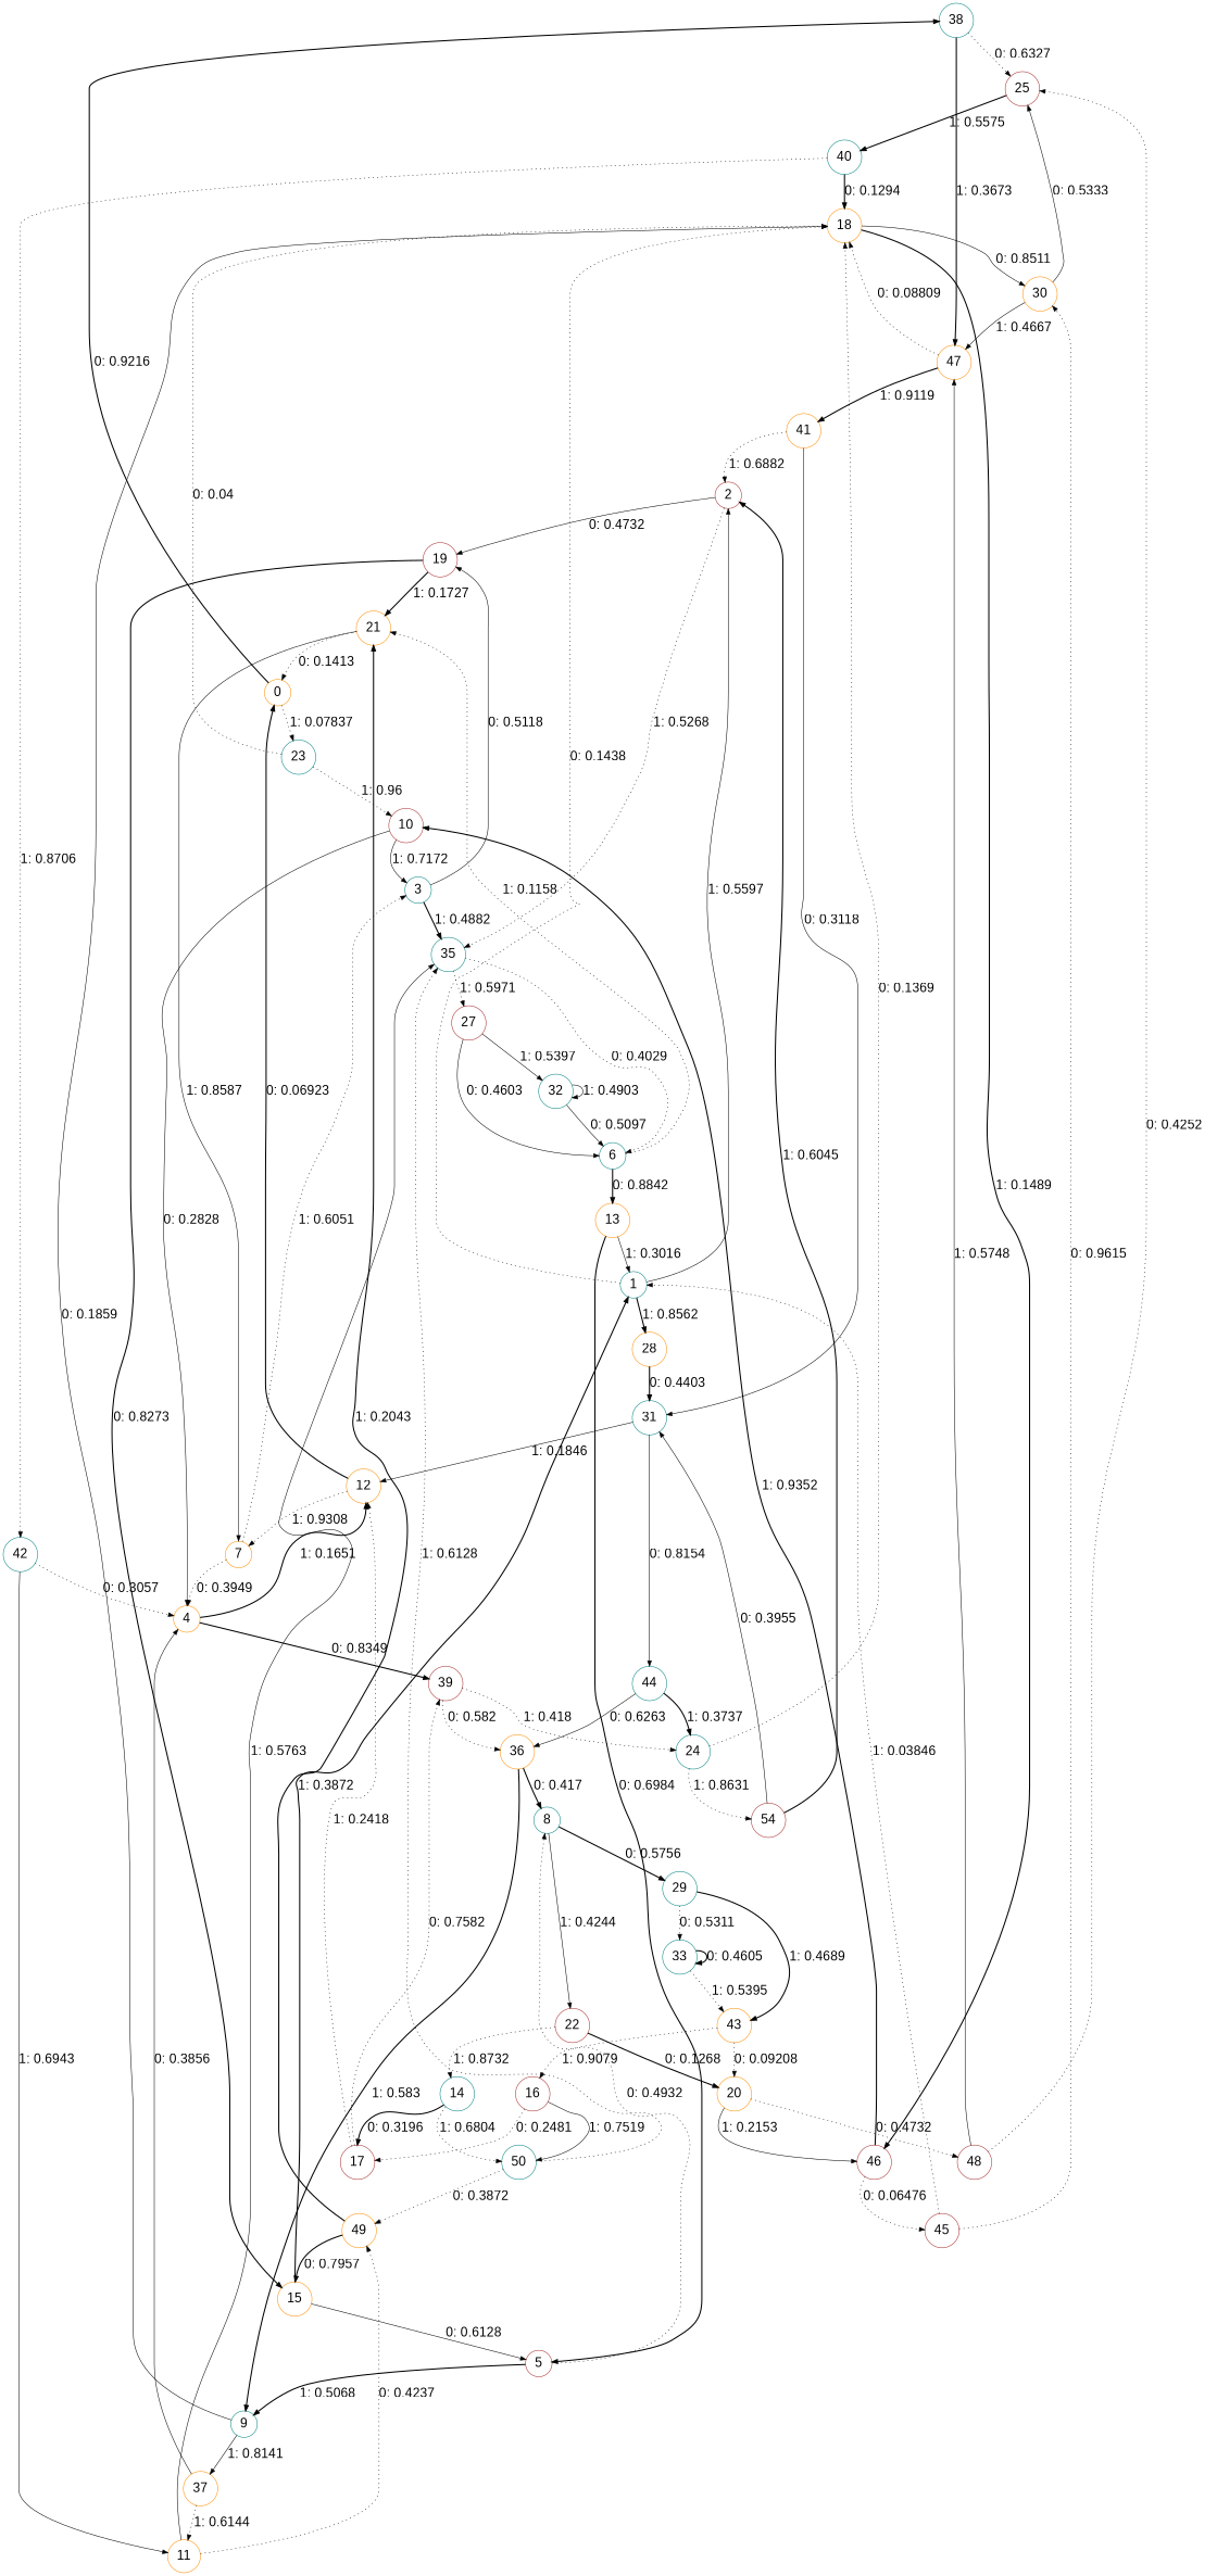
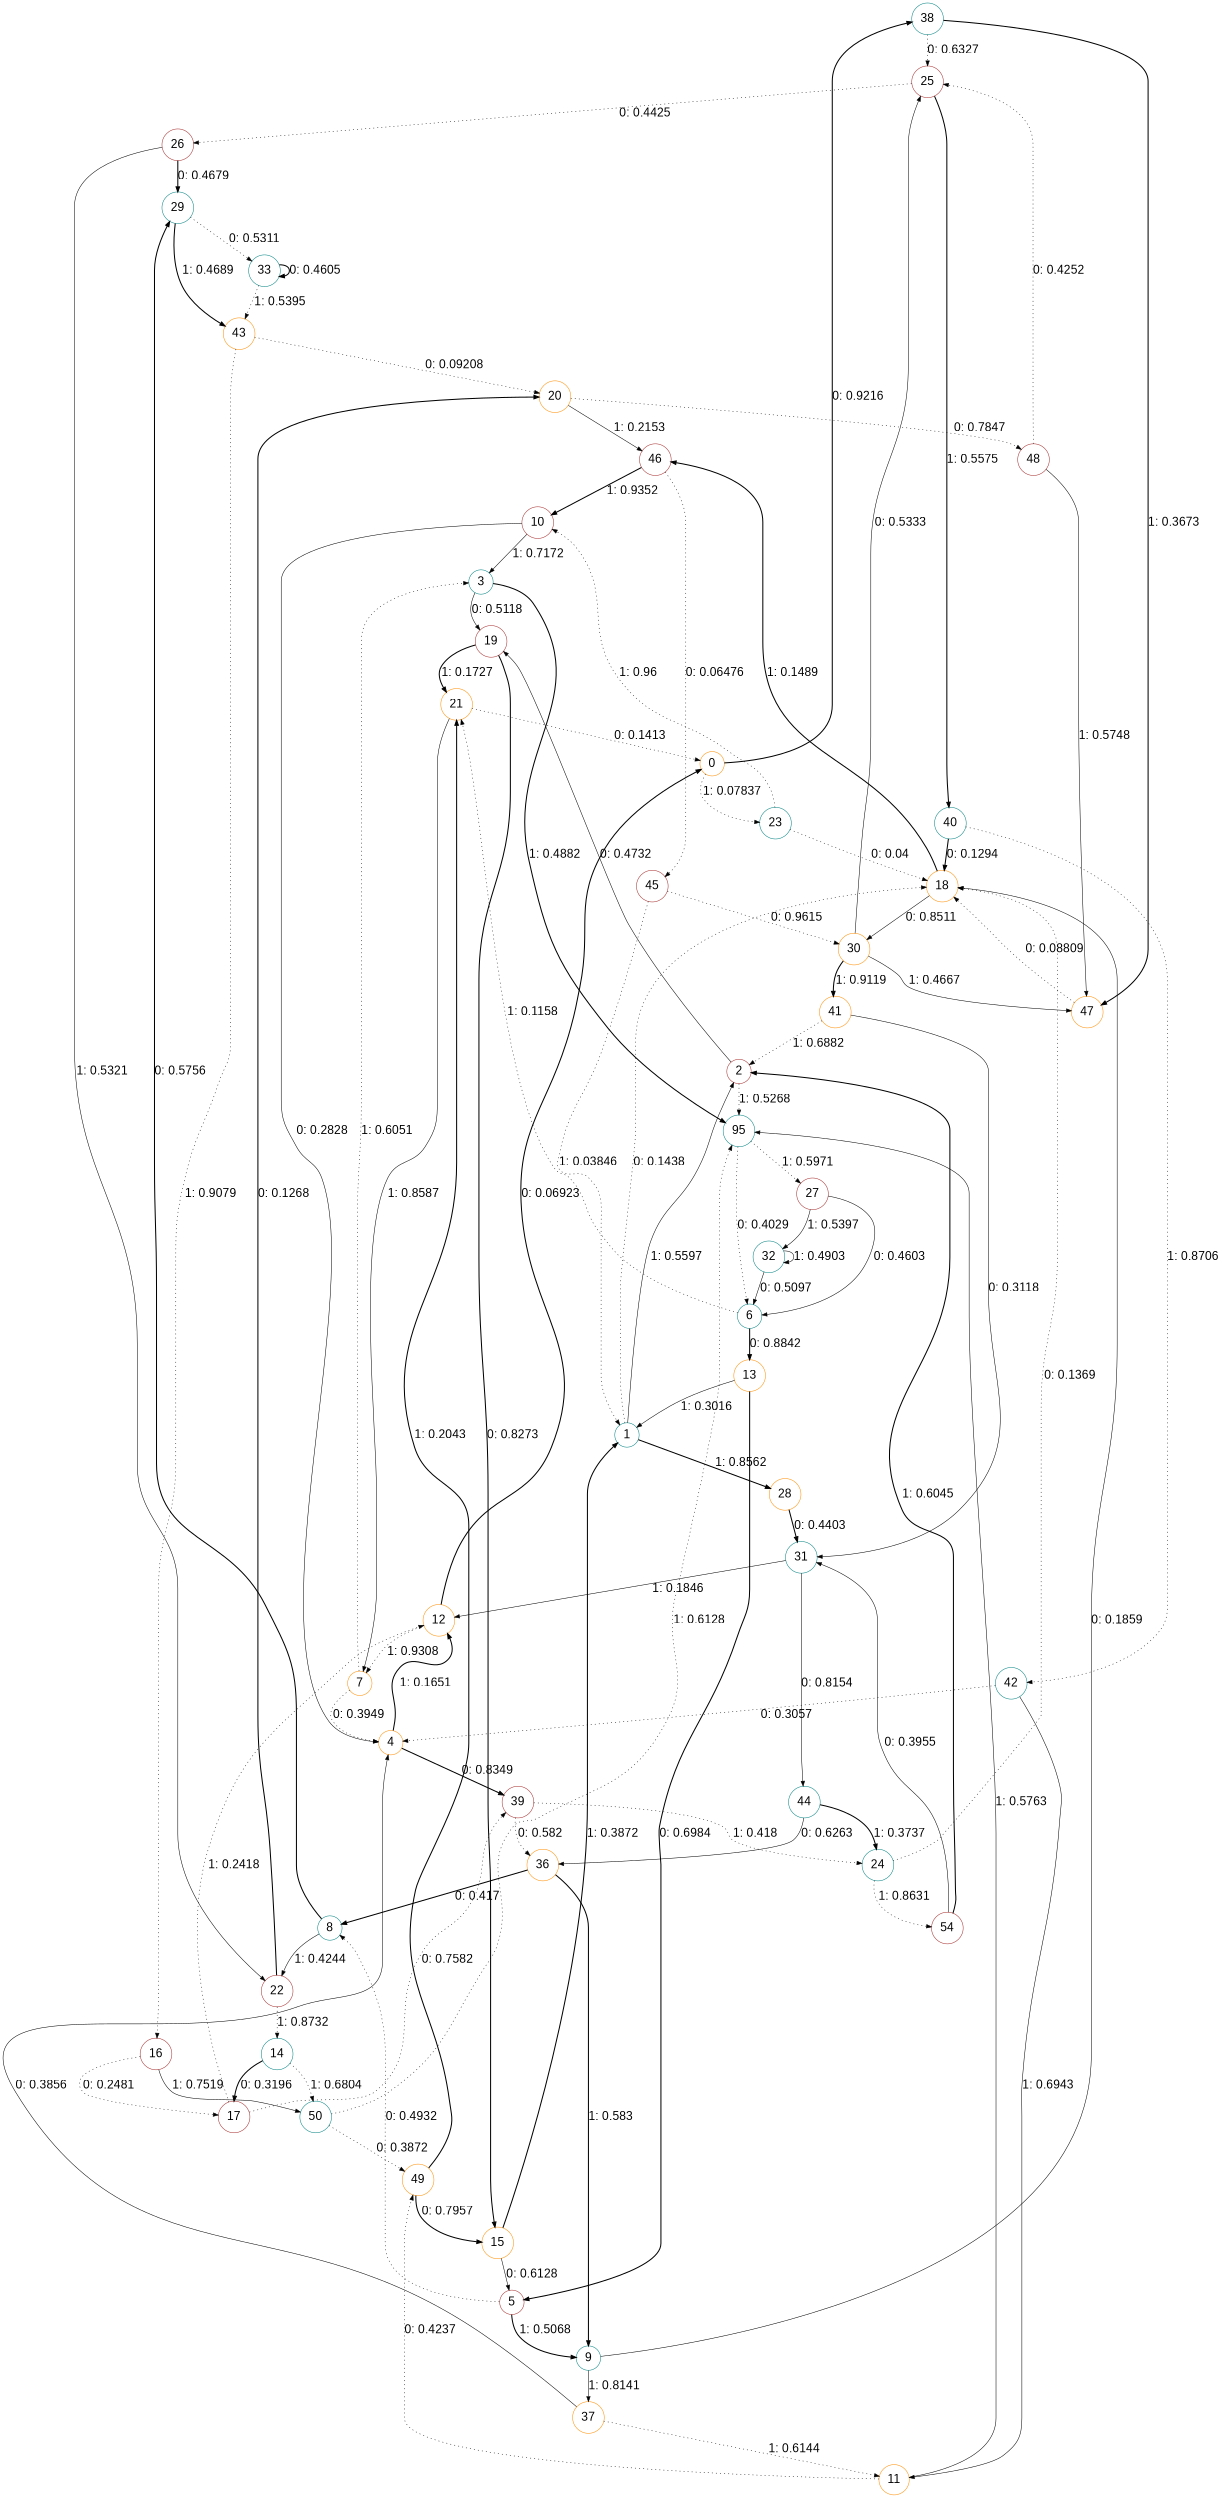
  digraph {
    fontname="Liberation Sans"
    node [color=teal fontname="Liberation Sans" fontsize=24 shape=circle]
    edge [fontname="Liberation Sans" fontsize=24 style=dotted]
    38
    0 [color=darkorange]
    23
    25 [color=brown]
    47 [color=darkorange]
    18 [color=darkorange]
    10 [color=brown]
+   26 [color=brown]
    40
    41 [color=darkorange]
    30 [color=darkorange]
    46 [color=brown]
    3
    4 [color=darkorange]
    1
    28 [color=darkorange]
    2 [color=brown]
    31
    45 [color=brown]
    19 [color=brown]
-   35
+   35 [label=95]
    12 [color=darkorange]
    44
    21 [color=darkorange]
    15 [color=darkorange]
    6
    27 [color=brown]
    7 [color=darkorange]
    5 [color=brown]
    13 [color=darkorange]
    32
    39 [color=brown]
    24
    36 [color=darkorange]
    n35 [color=brown label=54]
    8
    9
    29
    22 [color=brown]
    37 [color=darkorange]
    33
    43 [color=darkorange]
    14
    20 [color=darkorange]
    11 [color=darkorange]
    16 [color=brown]
    17 [color=brown]
    50
    48 [color=brown]
    49 [color=darkorange]
    42
    38 -> 25 [label="0: 0.6327   "]
    38 -> 47 [label="1: 0.3673   " style=bold]
    0 -> 38 [label="0: 0.9216   " style=bold]
    0 -> 23 [label="1: 0.07837  "]
    23 -> 18 [label="0: 0.04     "]
    23 -> 10 [label="1: 0.96     "]
+   25 -> 26 [label="0: 0.4425   "]
    25 -> 40 [label="1: 0.5575   " style=bold]
    47 -> 18 [label="0: 0.08809  "]
-   47 -> 41 [label="1: 0.9119   " style=bold]
+   30 -> 41 [label="1: 0.9119   " style=bold]
    18 -> 30 [label="0: 0.8511   " style=solid]
    18 -> 46 [label="1: 0.1489   " style=bold]
    10 -> 3 [label="1: 0.7172   " style=solid]
    10 -> 4 [label="0: 0.2828   " style=solid]
+   26 -> 29 [label="0: 0.4679   " style=bold]
+   26 -> 22 [label="1: 0.5321   " style=solid]
    40 -> 18 [label="0: 0.1294   " style=bold]
    40 -> 42 [label="1: 0.8706   "]
    41 -> 2 [label="1: 0.6882   "]
    41 -> 31 [label="0: 0.3118   " style=solid]
    30 -> 25 [label="0: 0.5333   " style=solid]
    30 -> 47 [label="1: 0.4667   " style=solid]
    46 -> 10 [label="1: 0.9352   " style=bold]
    46 -> 45 [label="0: 0.06476  "]
    3 -> 19 [label="0: 0.5118   " style=solid]
    3 -> 35 [label="1: 0.4882   " style=bold]
    4 -> 12 [label="1: 0.1651   " style=bold]
    4 -> 39 [label="0: 0.8349   " style=bold]
    1 -> 18 [label="0: 0.1438   "]
    1 -> 28 [label="1: 0.8562   " style=bold]
    1 -> 2 [label="1: 0.5597   " style=solid]
    28 -> 31 [label="0: 0.4403   " style=bold]
    2 -> 19 [label="0: 0.4732   " style=solid]
    2 -> 35 [label="1: 0.5268   "]
    31 -> 12 [label="1: 0.1846   " style=solid]
    31 -> 44 [label="0: 0.8154   " style=solid]
    45 -> 30 [label="0: 0.9615   "]
    45 -> 1 [label="1: 0.03846  "]
    19 -> 21 [label="1: 0.1727   " style=bold]
    19 -> 15 [label="0: 0.8273   " style=bold]
    35 -> 6 [label="0: 0.4029   "]
    35 -> 27 [label="1: 0.5971   "]
    12 -> 0 [label="0: 0.06923  " style=bold]
    12 -> 7 [label="1: 0.9308   "]
    44 -> 24 [label="1: 0.3737   " style=bold]
    44 -> 36 [label="0: 0.6263   " style=solid]
    21 -> 0 [label="0: 0.1413   "]
    21 -> 7 [label="1: 0.8587   " style=solid]
    15 -> 1 [label="1: 0.3872   " style=bold]
    15 -> 5 [label="0: 0.6128   " style=solid]
    6 -> 21 [label="1: 0.1158   "]
    6 -> 13 [label="0: 0.8842   " style=bold]
    27 -> 6 [label="0: 0.4603   " style=solid]
    27 -> 32 [label="1: 0.5397   " style=solid]
    7 -> 3 [label="1: 0.6051   "]
    7 -> 4 [label="0: 0.3949   "]
    5 -> 8 [label="0: 0.4932   "]
    5 -> 9 [label="1: 0.5068   " style=bold]
    13 -> 1 [label="1: 0.3016   " style=solid]
    13 -> 5 [label="0: 0.6984   " style=bold]
    32 -> 6 [label="0: 0.5097   " style=solid]
    32 -> 32 [label="1: 0.4903   " style=solid]
    39 -> 24 [label="1: 0.418    "]
    39 -> 36 [label="0: 0.582    "]
    24 -> 18 [label="0: 0.1369   "]
    24 -> n35 [label="1: 0.8631   "]
    36 -> 8 [label="0: 0.417    " style=bold]
    36 -> 9 [label="1: 0.583    " style=bold]
    n35 -> 2 [label="1: 0.6045   " style=bold]
    n35 -> 31 [label="0: 0.3955   " style=solid]
    8 -> 29 [label="0: 0.5756   " style=bold]
    8 -> 22 [label="1: 0.4244   " style=solid]
    9 -> 18 [label="0: 0.1859   " style=solid]
    9 -> 37 [label="1: 0.8141   " style=solid]
    29 -> 33 [label="0: 0.5311   "]
    29 -> 43 [label="1: 0.4689   " style=bold]
    22 -> 14 [label="1: 0.8732   "]
    22 -> 20 [label="0: 0.1268   " style=bold]
    37 -> 4 [label="0: 0.3856   " style=solid]
    37 -> 11 [label="1: 0.6144   "]
    33 -> 33 [label="0: 0.4605   " style=bold]
    33 -> 43 [label="1: 0.5395   "]
    43 -> 20 [label="0: 0.09208  "]
    43 -> 16 [label="1: 0.9079   "]
    14 -> 17 [label="0: 0.3196   " style=bold]
    14 -> 50 [label="1: 0.6804   "]
    20 -> 46 [label="1: 0.2153   " style=solid]
-   20 -> 48 [label="0: 0.4732   "]
+   20 -> 48 [label="0: 0.7847   "]
    11 -> 35 [label="1: 0.5763   " style=solid]
    11 -> 49 [label="0: 0.4237   "]
    16 -> 17 [label="0: 0.2481   "]
    16 -> 50 [label="1: 0.7519   " style=solid]
    17 -> 12 [label="1: 0.2418   "]
    17 -> 39 [label="0: 0.7582   "]
    50 -> 35 [label="1: 0.6128   "]
    50 -> 49 [label="0: 0.3872   "]
    48 -> 25 [label="0: 0.4252   "]
    48 -> 47 [label="1: 0.5748   " style=solid]
    49 -> 21 [label="1: 0.2043   " style=bold]
    49 -> 15 [label="0: 0.7957   " style=bold]
    42 -> 4 [label="0: 0.3057   "]
    42 -> 11 [label="1: 0.6943   " style=solid]
  }
